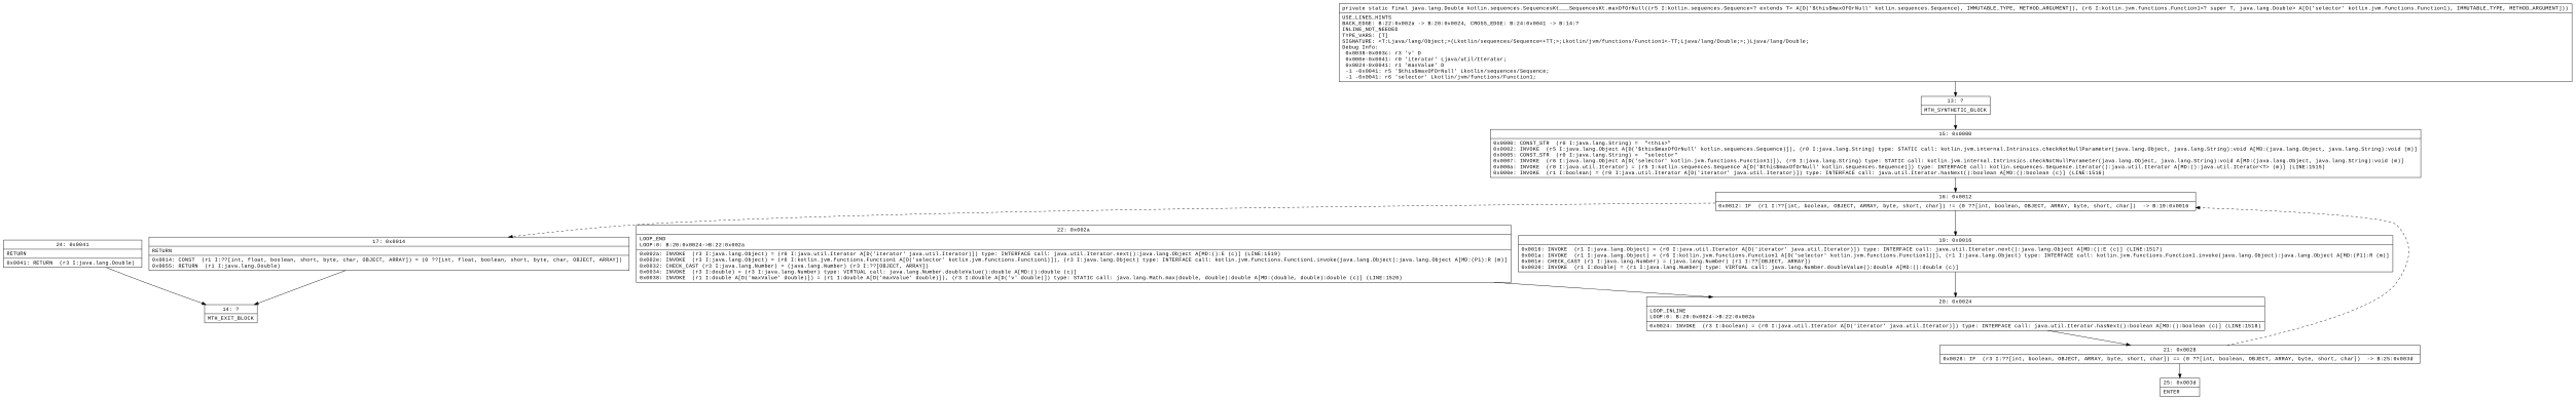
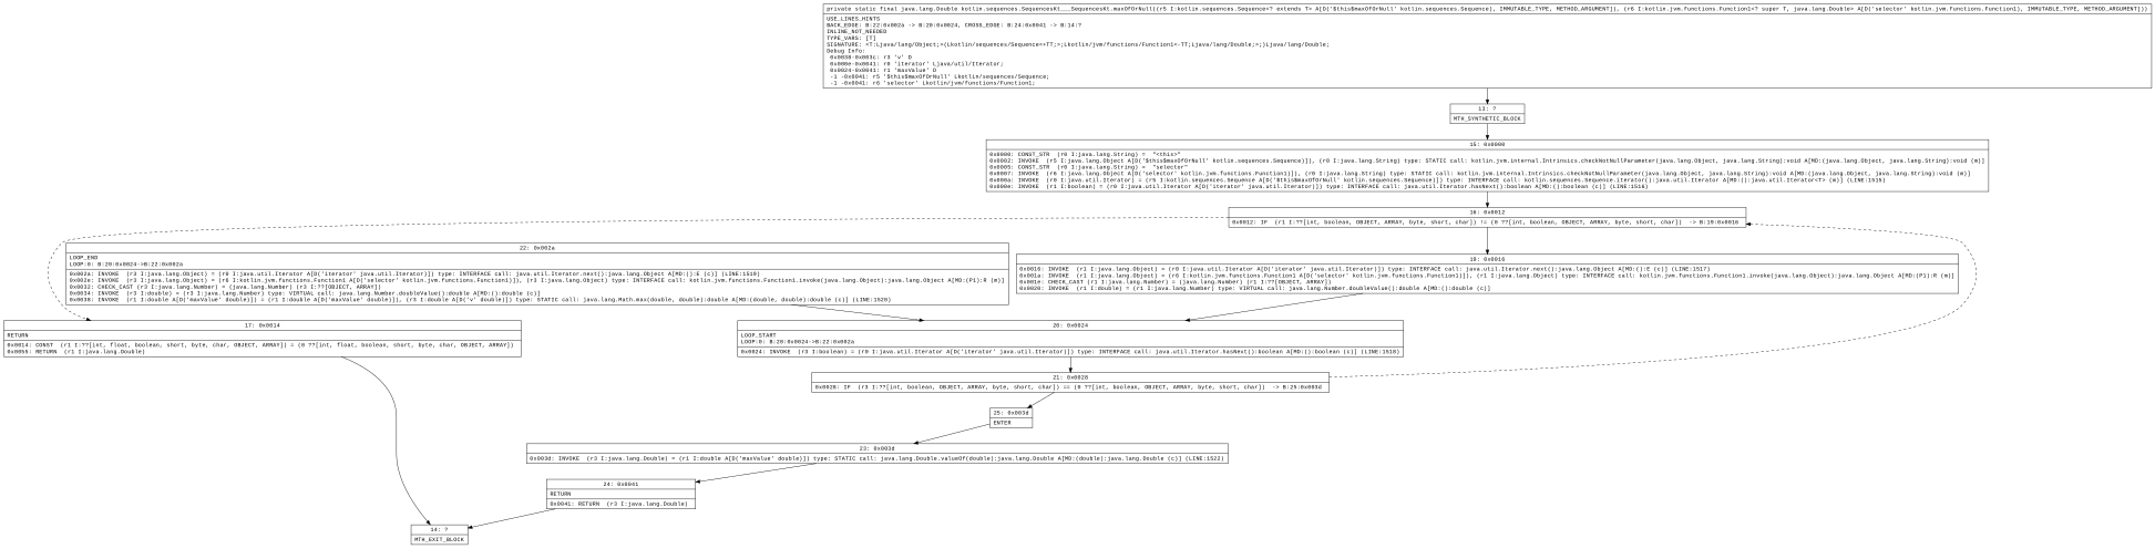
  digraph {
    fontname="Liberation Mono"
    node [fontname="Liberation Mono" shape=record]
    edge [fontname="Liberation Mono"]
    n1 [label="{13\:\ ?|MTH_SYNTHETIC_BLOCK\l}"]
    n2 [label="{15\:\ 0x0000|0x0000: CONST_STR  (r0 I:java.lang.String) =  \"\<this\>\" \l0x0002: INVOKE  (r5 I:java.lang.Object A[D('$this$maxOfOrNull' kotlin.sequences.Sequence)]), (r0 I:java.lang.String) type: STATIC call: kotlin.jvm.internal.Intrinsics.checkNotNullParameter(java.lang.Object, java.lang.String):void A[MD:(java.lang.Object, java.lang.String):void (m)]\l0x0005: CONST_STR  (r0 I:java.lang.String) =  \"selector\" \l0x0007: INVOKE  (r6 I:java.lang.Object A[D('selector' kotlin.jvm.functions.Function1)]), (r0 I:java.lang.String) type: STATIC call: kotlin.jvm.internal.Intrinsics.checkNotNullParameter(java.lang.Object, java.lang.String):void A[MD:(java.lang.Object, java.lang.String):void (m)]\l0x000a: INVOKE  (r0 I:java.util.Iterator) = (r5 I:kotlin.sequences.Sequence A[D('$this$maxOfOrNull' kotlin.sequences.Sequence)]) type: INTERFACE call: kotlin.sequences.Sequence.iterator():java.util.Iterator A[MD:():java.util.Iterator\<T\> (m)] (LINE:1515)\l0x000e: INVOKE  (r1 I:boolean) = (r0 I:java.util.Iterator A[D('iterator' java.util.Iterator)]) type: INTERFACE call: java.util.Iterator.hasNext():boolean A[MD:():boolean (c)] (LINE:1516)\l}"]
    n3 [label="{16\:\ 0x0012|0x0012: IF  (r1 I:??[int, boolean, OBJECT, ARRAY, byte, short, char]) != (0 ??[int, boolean, OBJECT, ARRAY, byte, short, char])  \-\> B:19:0x0016 \l}"]
    n4 [label="{17\:\ 0x0014|RETURN\l|0x0014: CONST  (r1 I:??[int, float, boolean, short, byte, char, OBJECT, ARRAY]) = (0 ??[int, float, boolean, short, byte, char, OBJECT, ARRAY]) \l0x0055: RETURN  (r1 I:java.lang.Double) \l}"]
    n5 [label="{19\:\ 0x0016|0x0016: INVOKE  (r1 I:java.lang.Object) = (r0 I:java.util.Iterator A[D('iterator' java.util.Iterator)]) type: INTERFACE call: java.util.Iterator.next():java.lang.Object A[MD:():E (c)] (LINE:1517)\l0x001a: INVOKE  (r1 I:java.lang.Object) = (r6 I:kotlin.jvm.functions.Function1 A[D('selector' kotlin.jvm.functions.Function1)]), (r1 I:java.lang.Object) type: INTERFACE call: kotlin.jvm.functions.Function1.invoke(java.lang.Object):java.lang.Object A[MD:(P1):R (m)]\l0x001e: CHECK_CAST (r1 I:java.lang.Number) = (java.lang.Number) (r1 I:??[OBJECT, ARRAY]) \l0x0020: INVOKE  (r1 I:double) = (r1 I:java.lang.Number) type: VIRTUAL call: java.lang.Number.doubleValue():double A[MD:():double (c)]\l}"]
    n6 [label="{14\:\ ?|MTH_EXIT_BLOCK\l}"]
-   n7 [label="{20\:\ 0x0024|LOOP_INLINE\lLOOP:0: B:20:0x0024\-\>B:22:0x002a\l|0x0024: INVOKE  (r3 I:boolean) = (r0 I:java.util.Iterator A[D('iterator' java.util.Iterator)]) type: INTERFACE call: java.util.Iterator.hasNext():boolean A[MD:():boolean (c)] (LINE:1518)\l}"]
+   n7 [label="{20\:\ 0x0024|LOOP_START\lLOOP:0: B:20:0x0024\-\>B:22:0x002a\l|0x0024: INVOKE  (r3 I:boolean) = (r0 I:java.util.Iterator A[D('iterator' java.util.Iterator)]) type: INTERFACE call: java.util.Iterator.hasNext():boolean A[MD:():boolean (c)] (LINE:1518)\l}"]
    n8 [label="{21\:\ 0x0028|0x0028: IF  (r3 I:??[int, boolean, OBJECT, ARRAY, byte, short, char]) == (0 ??[int, boolean, OBJECT, ARRAY, byte, short, char])  \-\> B:25:0x003d \l}"]
    n9 [label="{25\:\ 0x003d|ENTER\l}"]
    n10 [label="{22\:\ 0x002a|LOOP_END\lLOOP:0: B:20:0x0024\-\>B:22:0x002a\l|0x002a: INVOKE  (r3 I:java.lang.Object) = (r0 I:java.util.Iterator A[D('iterator' java.util.Iterator)]) type: INTERFACE call: java.util.Iterator.next():java.lang.Object A[MD:():E (c)] (LINE:1519)\l0x002e: INVOKE  (r3 I:java.lang.Object) = (r6 I:kotlin.jvm.functions.Function1 A[D('selector' kotlin.jvm.functions.Function1)]), (r3 I:java.lang.Object) type: INTERFACE call: kotlin.jvm.functions.Function1.invoke(java.lang.Object):java.lang.Object A[MD:(P1):R (m)]\l0x0032: CHECK_CAST (r3 I:java.lang.Number) = (java.lang.Number) (r3 I:??[OBJECT, ARRAY]) \l0x0034: INVOKE  (r3 I:double) = (r3 I:java.lang.Number) type: VIRTUAL call: java.lang.Number.doubleValue():double A[MD:():double (c)]\l0x0038: INVOKE  (r1 I:double A[D('maxValue' double)]) = (r1 I:double A[D('maxValue' double)]), (r3 I:double A[D('v' double)]) type: STATIC call: java.lang.Math.max(double, double):double A[MD:(double, double):double (c)] (LINE:1520)\l}"]
+   n11 [label="{23\:\ 0x003d|0x003d: INVOKE  (r3 I:java.lang.Double) = (r1 I:double A[D('maxValue' double)]) type: STATIC call: java.lang.Double.valueOf(double):java.lang.Double A[MD:(double):java.lang.Double (c)] (LINE:1522)\l}"]
    n12 [label="{24\:\ 0x0041|RETURN\l|0x0041: RETURN  (r3 I:java.lang.Double) \l}"]
    n13 [label="{private static final java.lang.Double kotlin.sequences.SequencesKt___SequencesKt.maxOfOrNull((r5 I:kotlin.sequences.Sequence\<? extends T\> A[D('$this$maxOfOrNull' kotlin.sequences.Sequence), IMMUTABLE_TYPE, METHOD_ARGUMENT]), (r6 I:kotlin.jvm.functions.Function1\<? super T, java.lang.Double\> A[D('selector' kotlin.jvm.functions.Function1), IMMUTABLE_TYPE, METHOD_ARGUMENT]))  | USE_LINES_HINTS\lBACK_EDGE: B:22:0x002a \-\> B:20:0x0024, CROSS_EDGE: B:24:0x0041 \-\> B:14:?\lINLINE_NOT_NEEDED\lTYPE_VARS: [T]\lSIGNATURE: \<T:Ljava\/lang\/Object;\>(Lkotlin\/sequences\/Sequence\<+TT;\>;Lkotlin\/jvm\/functions\/Function1\<\-TT;Ljava\/lang\/Double;\>;)Ljava\/lang\/Double;\lDebug Info:\l  0x0038\-0x003c: r3 'v' D\l  0x000e\-0x0041: r0 'iterator' Ljava\/util\/Iterator;\l  0x0024\-0x0041: r1 'maxValue' D\l  \-1 \-0x0041: r5 '$this$maxOfOrNull' Lkotlin\/sequences\/Sequence;\l  \-1 \-0x0041: r6 'selector' Lkotlin\/jvm\/functions\/Function1;\l}"]
    n1 -> n2
    n2 -> n3
    n3 -> n4 [style=dashed]
    n3 -> n5
    n4 -> n6
    n5 -> n7
    n7 -> n8
    n8 -> n3 [style=dashed]
    n8 -> n9
+   n9 -> n11
    n10 -> n7
+   n11 -> n12
    n12 -> n6
    n13 -> n1
  }
